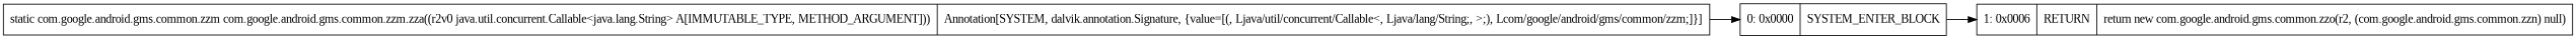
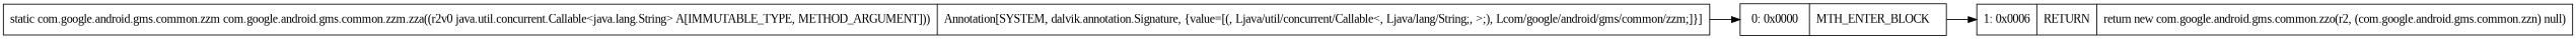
  digraph {
    rankdir=LR
    fontname="Liberation Serif"
    node [shape=record fontname="Liberation Serif"]
    edge [fontname="Liberation Serif"]
-   n1 [label="{0\:\ 0x0000|SYSTEM_ENTER_BLOCK\l}"]
+   n1 [label="{0\:\ 0x0000|MTH_ENTER_BLOCK\l}"]
    n2 [label="{1\:\ 0x0006|RETURN\l|return new com.google.android.gms.common.zzo(r2, (com.google.android.gms.common.zzn) null)\l}"]
    n3 [label="{static com.google.android.gms.common.zzm com.google.android.gms.common.zzm.zza((r2v0 java.util.concurrent.Callable\<java.lang.String\> A[IMMUTABLE_TYPE, METHOD_ARGUMENT]))  | Annotation[SYSTEM, dalvik.annotation.Signature, \{value=[(, Ljava\/util\/concurrent\/Callable\<, Ljava\/lang\/String;, \>;), Lcom\/google\/android\/gms\/common\/zzm;]\}]\l}"]
    n1 -> n2
    n3 -> n1
  }
